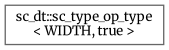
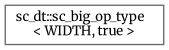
  digraph {
    rankdir=LR
    fontname=Merriweather
-   n1 [color=grey40 fillcolor=white fontname=Merriweather fontsize=10 height=0.2 label="sc_dt::sc_type_op_type\l\< WIDTH, true \>" shape=box style=filled width=0.4]
+   n1 [color=grey40 fillcolor=white fontname=Merriweather fontsize=10 height=0.2 label="sc_dt::sc_big_op_type\l\< WIDTH, true \>" shape=box style=filled width=0.4]
  }
